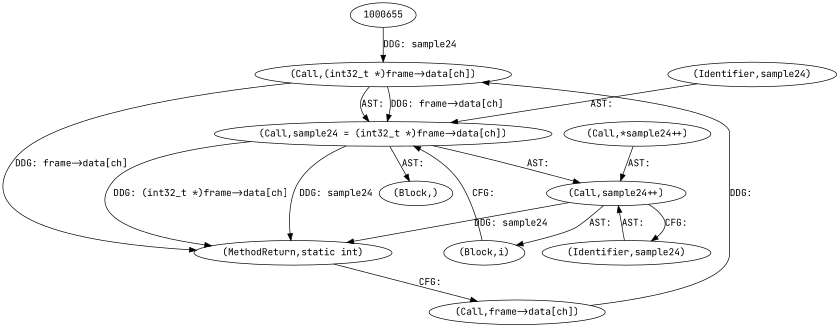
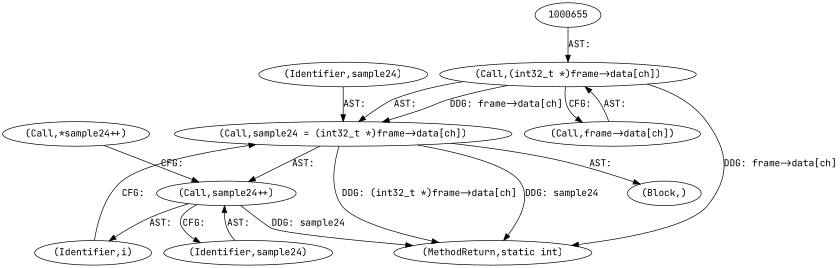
  digraph {
    fontname="JetBrains Mono"
    node [fontname="JetBrains Mono"]
    edge [fontname="JetBrains Mono"]
    n1 [label="(Call,(int32_t *)frame->data[ch])"]
    n2 [label="(Call,sample24 = (int32_t *)frame->data[ch])"]
    n3 [label="(Call,frame->data[ch])"]
    n4 [label="(MethodReturn,static int)"]
    n5 [label="(Call,sample24++)"]
    n6 [label="(Block,)"]
    n7 [label="(Identifier,sample24)"]
-   n8 [label="(Block,i)"]
+   n8 [label="(Identifier,i)"]
    n9 [label="(Call,*sample24++)"]
    n10 [label="(Identifier,sample24)"]
    1000655
    n1 -> n2 [label="AST: "]
    n1 -> n2 [label="DDG: frame->data[ch]"]
-   n4 -> n3 [label="CFG: "]
+   n1 -> n3 [label="CFG: "]
    n1 -> n4 [label="DDG: frame->data[ch]"]
    n2 -> n4 [label="DDG: sample24"]
    n2 -> n4 [label="DDG: (int32_t *)frame->data[ch]"]
    n2 -> n5 [label="AST: "]
    n2 -> n6 [label="AST: "]
-   n3 -> n1 [label="DDG: "]
+   n3 -> n1 [label="AST: "]
    n5 -> n4 [label="DDG: sample24"]
    n5 -> n7 [label="CFG: "]
    n5 -> n8 [label="AST: "]
    n7 -> n5 [label="AST: "]
    n8 -> n2 [label="CFG: "]
-   n9 -> n5 [label="AST: "]
+   n9 -> n5 [label="CFG: "]
    n10 -> n2 [label="AST: "]
-   1000655 -> n1 [label="DDG: sample24"]
+   1000655 -> n1 [label="AST: "]
  }
